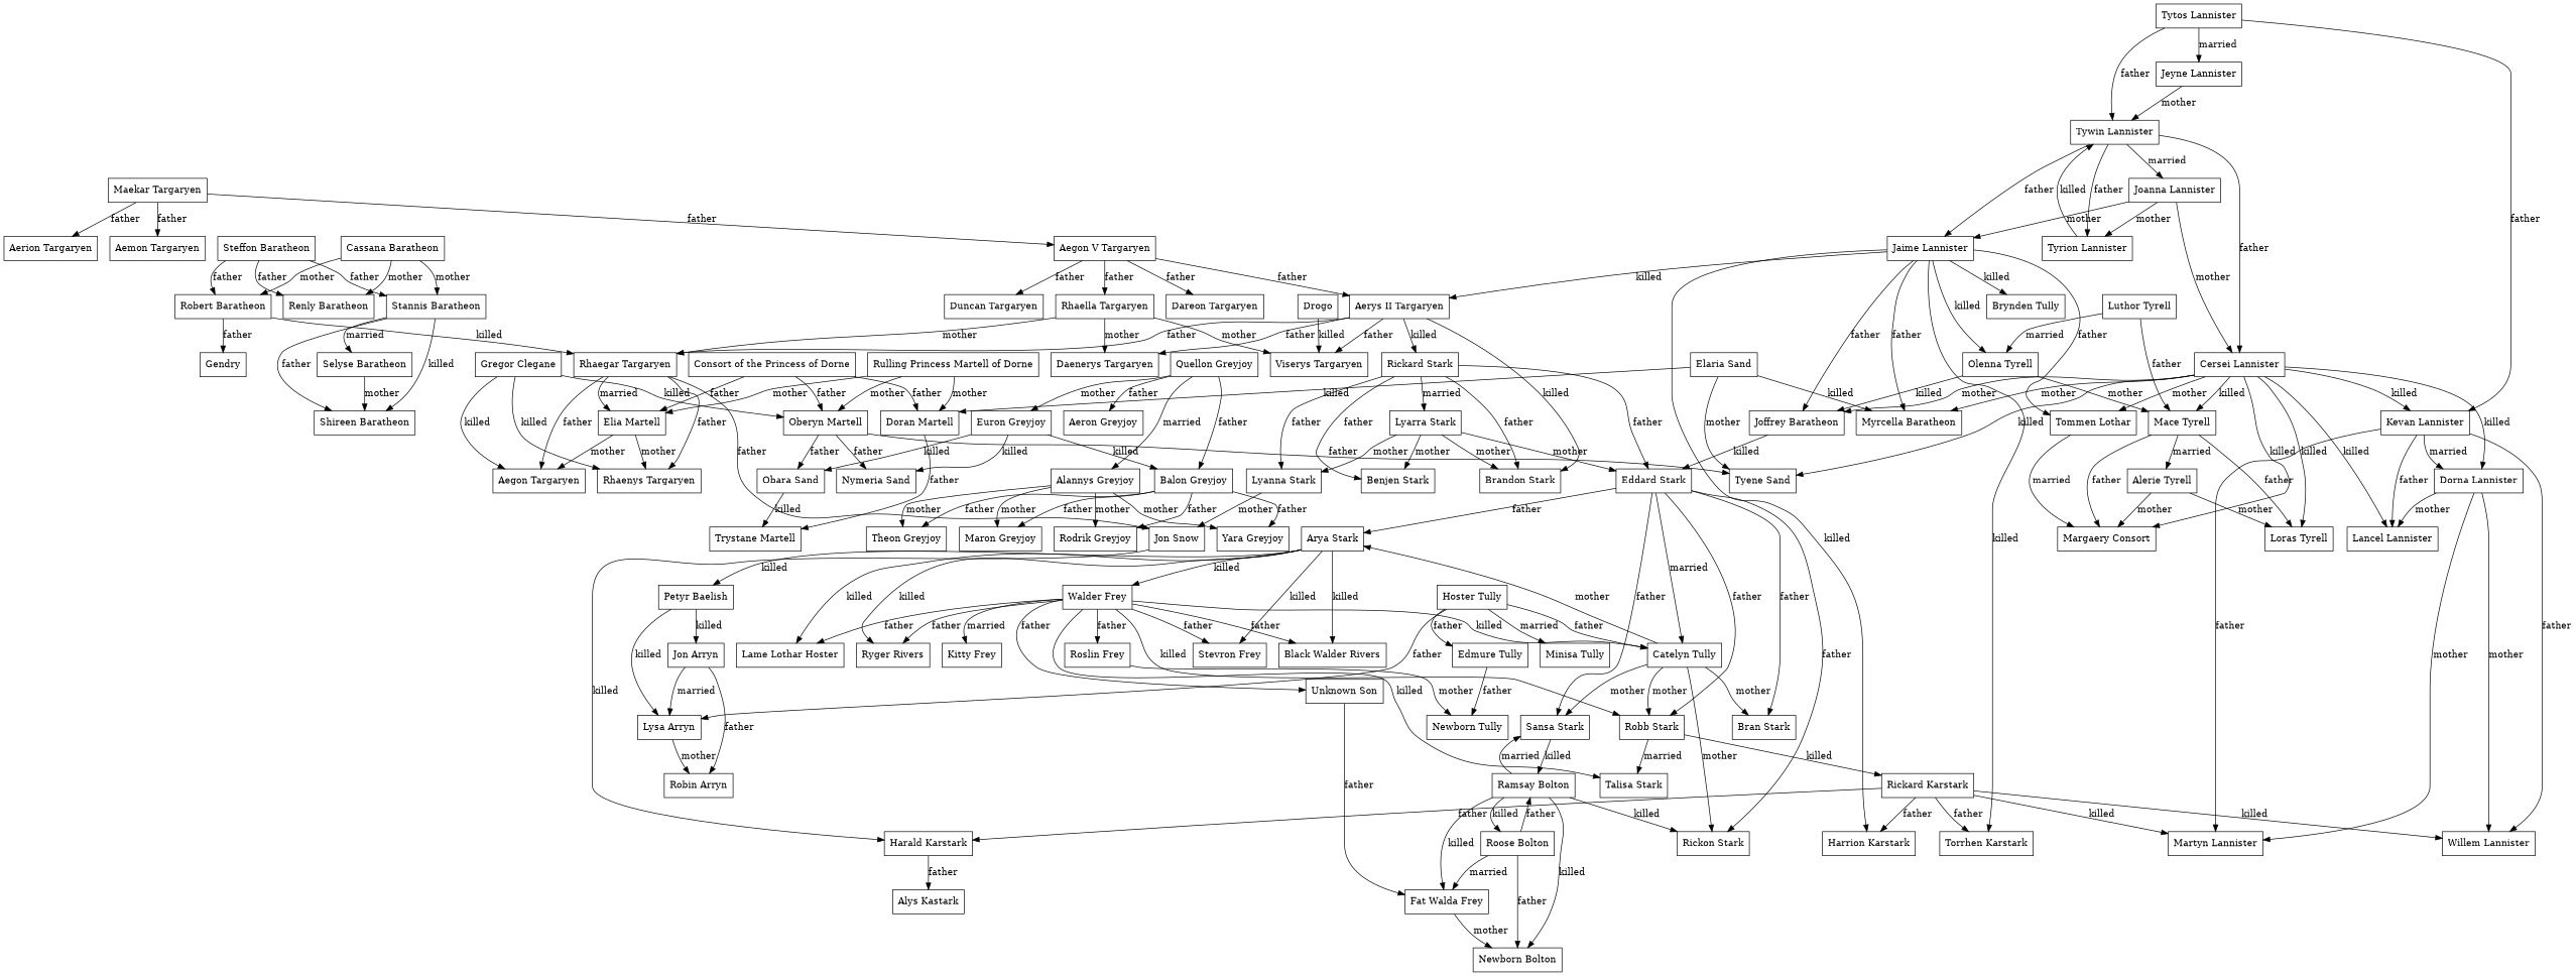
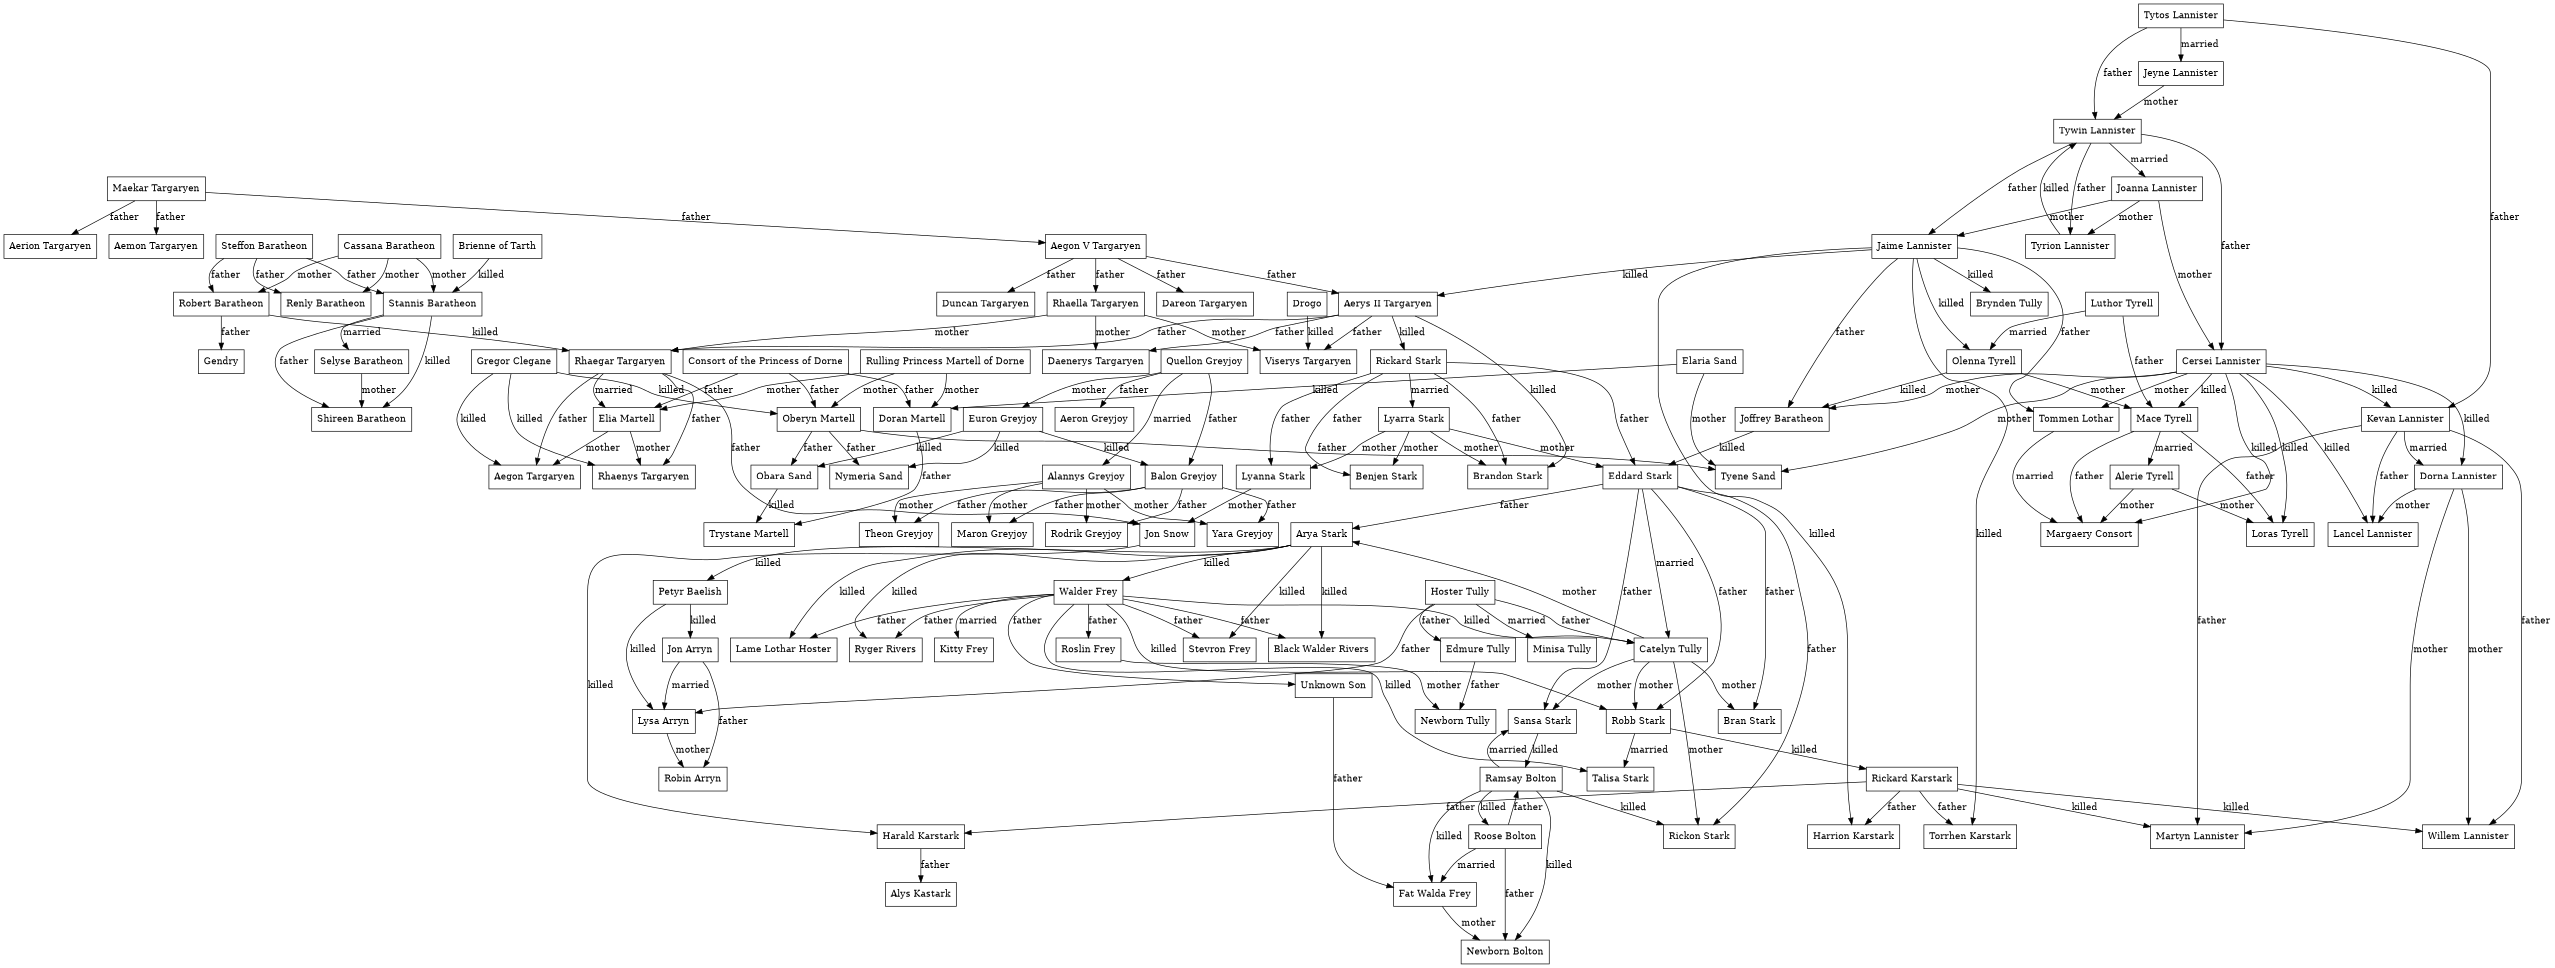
  digraph {
    fontname="DejaVu Serif"
    rankdir=TB
    node [fontname="DejaVu Serif" shape=rectangle]
    edge [fontname="DejaVu Serif"]
    "Gregor Clegane"
    "Aegon Targaryen"
    "Oberyn Martell"
    "Rhaenys Targaryen"
    "Nymeria Sand"
    "Obara Sand"
    "Tyene Sand"
    "Rhaegar Targaryen"
    "Elia Martell"
    "Jon Snow"
    "Harald Karstark"
    "Maekar Targaryen"
    "Aegon V Targaryen"
    "Aemon Targaryen"
    "Aerion Targaryen"
    "Aerys II Targaryen"
    "Rhaella Targaryen"
    "Dareon Targaryen"
    "Duncan Targaryen"
    "Rickard Stark"
    "Brandon Stark"
    "Daenerys Targaryen"
    "Viserys Targaryen"
    "Quellon Greyjoy"
    "Aeron Greyjoy"
    "Euron Greyjoy"
    "Balon Greyjoy"
    "Alannys Greyjoy"
    "Maron Greyjoy"
    "Rodrik Greyjoy"
    "Theon Greyjoy"
    "Yara Greyjoy"
    "Jaime Lannister"
    "Brynden Tully"
    "Joffrey Baratheon"
    "Harrion Karstark"
    "Olenna Tyrell"
-   "Myrcella Baratheon"
    n39 [label="Tommen Lothar"]
    "Torrhen Karstark"
    "Eddard Stark"
    "Mace Tyrell"
    n43 [label="Margaery Consort"]
    "Benjen Stark"
    "Lyarra Stark"
    "Lyanna Stark"
    "Alys Kastark"
    "Arya Stark"
    "Catelyn Tully"
    "Bran Stark"
    "Sansa Stark"
    "Robb Stark"
    "Rickon Stark"
    "Black Walder Rivers"
    "Walder Frey"
    "Petyr Baelish"
    n57 [label="Lame Lothar Hoster"]
    "Ryger Rivers"
    "Stevron Frey"
    "Ramsay Bolton"
    "Talisa Stark"
    "Rickard Karstark"
    "Unknown Son"
    "Roslin Frey"
    "Kitty Frey"
    "Lysa Arryn"
    "Jon Arryn"
    "Trystane Martell"
    "Fat Walda Frey"
    "Newborn Tully"
    "Hoster Tully"
    "Edmure Tully"
    "Minisa Tully"
    "Robin Arryn"
    "Tywin Lannister"
    "Cersei Lannister"
    "Joanna Lannister"
    "Tyrion Lannister"
    "Dorna Lannister"
    "Kevan Lannister"
    "Lancel Lannister"
    "Loras Tyrell"
    "Martyn Lannister"
    "Willem Lannister"
    "Alerie Tyrell"
    "Elaria Sand"
    "Doran Martell"
    "Consort of the Princess of Dorne"
    "Rulling Princess Martell of Dorne"
    "Newborn Bolton"
    "Roose Bolton"
    "Robert Baratheon"
    Gendry
    "Tytos Lannister"
    "Jeyne Lannister"
    "Luthor Tyrell"
    "Steffon Baratheon"
    "Renly Baratheon"
    "Stannis Baratheon"
    "Shireen Baratheon"
    "Selyse Baratheon"
    "Cassana Baratheon"
+   "Brienne of Tarth"
    Drogo
    "Gregor Clegane" -> "Aegon Targaryen" [label=killed]
    "Gregor Clegane" -> "Oberyn Martell" [label=killed]
    "Gregor Clegane" -> "Rhaenys Targaryen" [label=killed]
    "Oberyn Martell" -> "Nymeria Sand" [label=father]
    "Oberyn Martell" -> "Obara Sand" [label=father]
    "Oberyn Martell" -> "Tyene Sand" [label=father]
    "Obara Sand" -> "Trystane Martell" [label=killed]
    "Rhaegar Targaryen" -> "Aegon Targaryen" [label=father]
    "Rhaegar Targaryen" -> "Rhaenys Targaryen" [label=father]
    "Rhaegar Targaryen" -> "Elia Martell" [label=married]
    "Rhaegar Targaryen" -> "Jon Snow" [label=father]
    "Elia Martell" -> "Aegon Targaryen" [label=mother]
    "Elia Martell" -> "Rhaenys Targaryen" [label=mother]
    "Jon Snow" -> "Harald Karstark" [label=killed]
    "Harald Karstark" -> "Alys Kastark" [label=father]
    "Maekar Targaryen" -> "Aegon V Targaryen" [label=father]
    "Maekar Targaryen" -> "Aemon Targaryen" [label=father]
    "Maekar Targaryen" -> "Aerion Targaryen" [label=father]
    "Aegon V Targaryen" -> "Aerys II Targaryen" [label=father]
    "Aegon V Targaryen" -> "Rhaella Targaryen" [label=father]
    "Aegon V Targaryen" -> "Dareon Targaryen" [label=father]
    "Aegon V Targaryen" -> "Duncan Targaryen" [label=father]
    "Aerys II Targaryen" -> "Rhaegar Targaryen" [label=father]
    "Aerys II Targaryen" -> "Rickard Stark" [label=killed]
    "Aerys II Targaryen" -> "Brandon Stark" [label=killed]
    "Aerys II Targaryen" -> "Daenerys Targaryen" [label=father]
    "Aerys II Targaryen" -> "Viserys Targaryen" [label=father]
    "Rhaella Targaryen" -> "Rhaegar Targaryen" [label=mother]
    "Rhaella Targaryen" -> "Daenerys Targaryen" [label=mother]
    "Rhaella Targaryen" -> "Viserys Targaryen" [label=mother]
    "Rickard Stark" -> "Brandon Stark" [label=father]
    "Rickard Stark" -> "Eddard Stark" [label=father]
    "Rickard Stark" -> "Benjen Stark" [label=father]
    "Rickard Stark" -> "Lyarra Stark" [label=married]
    "Rickard Stark" -> "Lyanna Stark" [label=father]
    "Quellon Greyjoy" -> "Aeron Greyjoy" [label=father]
    "Quellon Greyjoy" -> "Euron Greyjoy" [label=mother]
    "Quellon Greyjoy" -> "Balon Greyjoy" [label=father]
    "Quellon Greyjoy" -> "Alannys Greyjoy" [label=married]
    "Euron Greyjoy" -> "Nymeria Sand" [label=killed]
    "Euron Greyjoy" -> "Obara Sand" [label=killed]
    "Euron Greyjoy" -> "Balon Greyjoy" [label=killed]
    "Balon Greyjoy" -> "Maron Greyjoy" [label=father]
    "Balon Greyjoy" -> "Rodrik Greyjoy" [label=father]
    "Balon Greyjoy" -> "Theon Greyjoy" [label=father]
    "Balon Greyjoy" -> "Yara Greyjoy" [label=father]
    "Alannys Greyjoy" -> "Maron Greyjoy" [label=mother]
    "Alannys Greyjoy" -> "Rodrik Greyjoy" [label=mother]
    "Alannys Greyjoy" -> "Theon Greyjoy" [label=mother]
    "Alannys Greyjoy" -> "Yara Greyjoy" [label=mother]
    "Jaime Lannister" -> "Aerys II Targaryen" [label=killed]
    "Jaime Lannister" -> "Brynden Tully" [label=killed]
    "Jaime Lannister" -> "Joffrey Baratheon" [label=father]
    "Jaime Lannister" -> "Harrion Karstark" [label=killed]
    "Jaime Lannister" -> "Olenna Tyrell" [label=killed]
-   "Jaime Lannister" -> "Myrcella Baratheon" [label=father]
    "Jaime Lannister" -> n39 [label=father]
    "Jaime Lannister" -> "Torrhen Karstark" [label=killed]
    "Joffrey Baratheon" -> "Eddard Stark" [label=killed]
    "Olenna Tyrell" -> "Joffrey Baratheon" [label=killed]
    "Olenna Tyrell" -> "Mace Tyrell" [label=mother]
    n39 -> n43 [label=married]
    "Eddard Stark" -> "Arya Stark" [label=father]
    "Eddard Stark" -> "Catelyn Tully" [label=married]
    "Eddard Stark" -> "Bran Stark" [label=father]
    "Eddard Stark" -> "Sansa Stark" [label=father]
    "Eddard Stark" -> "Robb Stark" [label=father]
    "Eddard Stark" -> "Rickon Stark" [label=father]
    "Mace Tyrell" -> n43 [label=father]
    "Mace Tyrell" -> "Loras Tyrell" [label=father]
    "Mace Tyrell" -> "Alerie Tyrell" [label=married]
    "Lyarra Stark" -> "Brandon Stark" [label=mother]
    "Lyarra Stark" -> "Eddard Stark" [label=mother]
    "Lyarra Stark" -> "Benjen Stark" [label=mother]
    "Lyarra Stark" -> "Lyanna Stark" [label=mother]
    "Lyanna Stark" -> "Jon Snow" [label=mother]
    "Arya Stark" -> "Black Walder Rivers" [label=killed]
    "Arya Stark" -> "Walder Frey" [label=killed]
    "Arya Stark" -> "Petyr Baelish" [label=killed]
    "Arya Stark" -> n57 [label=killed]
    "Arya Stark" -> "Ryger Rivers" [label=killed]
    "Arya Stark" -> "Stevron Frey" [label=killed]
    "Catelyn Tully" -> "Arya Stark" [label=mother]
    "Catelyn Tully" -> "Bran Stark" [label=mother]
    "Catelyn Tully" -> "Sansa Stark" [label=mother]
    "Catelyn Tully" -> "Robb Stark" [label=mother]
    "Catelyn Tully" -> "Rickon Stark" [label=mother]
    "Sansa Stark" -> "Ramsay Bolton" [label=killed]
    "Robb Stark" -> "Talisa Stark" [label=married]
    "Robb Stark" -> "Rickard Karstark" [label=killed]
    "Walder Frey" -> "Catelyn Tully" [label=killed]
    "Walder Frey" -> "Robb Stark" [label=killed]
    "Walder Frey" -> "Black Walder Rivers" [label=father]
    "Walder Frey" -> n57 [label=father]
    "Walder Frey" -> "Ryger Rivers" [label=father]
    "Walder Frey" -> "Stevron Frey" [label=father]
    "Walder Frey" -> "Talisa Stark" [label=killed]
    "Walder Frey" -> "Unknown Son" [label=father]
    "Walder Frey" -> "Roslin Frey" [label=father]
    "Walder Frey" -> "Kitty Frey" [label=married]
    "Petyr Baelish" -> "Lysa Arryn" [label=killed]
    "Petyr Baelish" -> "Jon Arryn" [label=killed]
    "Ramsay Bolton" -> "Sansa Stark" [label=married]
    "Ramsay Bolton" -> "Rickon Stark" [label=killed]
    "Ramsay Bolton" -> "Fat Walda Frey" [label=killed]
    "Ramsay Bolton" -> "Newborn Bolton" [label=killed]
    "Ramsay Bolton" -> "Roose Bolton" [label=killed]
    "Rickard Karstark" -> "Harald Karstark" [label=father]
    "Rickard Karstark" -> "Harrion Karstark" [label=father]
    "Rickard Karstark" -> "Torrhen Karstark" [label=father]
    "Rickard Karstark" -> "Martyn Lannister" [label=killed]
    "Rickard Karstark" -> "Willem Lannister" [label=killed]
    "Unknown Son" -> "Fat Walda Frey" [label=father]
    "Roslin Frey" -> "Newborn Tully" [label=mother]
    "Lysa Arryn" -> "Robin Arryn" [label=mother]
    "Jon Arryn" -> "Lysa Arryn" [label=married]
    "Jon Arryn" -> "Robin Arryn" [label=father]
    "Fat Walda Frey" -> "Newborn Bolton" [label=mother]
    "Hoster Tully" -> "Catelyn Tully" [label=father]
    "Hoster Tully" -> "Lysa Arryn" [label=father]
    "Hoster Tully" -> "Edmure Tully" [label=father]
    "Hoster Tully" -> "Minisa Tully" [label=married]
    "Edmure Tully" -> "Newborn Tully" [label=father]
    "Tywin Lannister" -> "Jaime Lannister" [label=father]
    "Tywin Lannister" -> "Cersei Lannister" [label=father]
    "Tywin Lannister" -> "Joanna Lannister" [label=married]
    "Tywin Lannister" -> "Tyrion Lannister" [label=father]
-   "Cersei Lannister" -> "Tyene Sand" [label=killed]
+   "Cersei Lannister" -> "Tyene Sand" [label=mother]
    "Cersei Lannister" -> "Joffrey Baratheon" [label=mother]
-   "Cersei Lannister" -> "Myrcella Baratheon" [label=mother]
    "Cersei Lannister" -> n39 [label=mother]
    "Cersei Lannister" -> "Mace Tyrell" [label=killed]
    "Cersei Lannister" -> n43 [label=killed]
    "Cersei Lannister" -> "Dorna Lannister" [label=killed]
    "Cersei Lannister" -> "Kevan Lannister" [label=killed]
    "Cersei Lannister" -> "Lancel Lannister" [label=killed]
    "Cersei Lannister" -> "Loras Tyrell" [label=killed]
    "Joanna Lannister" -> "Jaime Lannister" [label=mother]
    "Joanna Lannister" -> "Cersei Lannister" [label=mother]
    "Joanna Lannister" -> "Tyrion Lannister" [label=mother]
    "Tyrion Lannister" -> "Tywin Lannister" [label=killed]
    "Dorna Lannister" -> "Lancel Lannister" [label=mother]
    "Dorna Lannister" -> "Martyn Lannister" [label=mother]
    "Dorna Lannister" -> "Willem Lannister" [label=mother]
    "Kevan Lannister" -> "Dorna Lannister" [label=married]
    "Kevan Lannister" -> "Lancel Lannister" [label=father]
    "Kevan Lannister" -> "Martyn Lannister" [label=father]
    "Kevan Lannister" -> "Willem Lannister" [label=father]
    "Alerie Tyrell" -> n43 [label=mother]
    "Alerie Tyrell" -> "Loras Tyrell" [label=mother]
    "Elaria Sand" -> "Tyene Sand" [label=mother]
-   "Elaria Sand" -> "Myrcella Baratheon" [label=killed]
    "Elaria Sand" -> "Doran Martell" [label=killed]
    "Doran Martell" -> "Trystane Martell" [label=father]
    "Consort of the Princess of Dorne" -> "Oberyn Martell" [label=father]
    "Consort of the Princess of Dorne" -> "Elia Martell" [label=father]
    "Consort of the Princess of Dorne" -> "Doran Martell" [label=father]
    "Rulling Princess Martell of Dorne" -> "Oberyn Martell" [label=mother]
    "Rulling Princess Martell of Dorne" -> "Elia Martell" [label=mother]
    "Rulling Princess Martell of Dorne" -> "Doran Martell" [label=mother]
    "Roose Bolton" -> "Ramsay Bolton" [label=father]
    "Roose Bolton" -> "Fat Walda Frey" [label=married]
    "Roose Bolton" -> "Newborn Bolton" [label=father]
    "Robert Baratheon" -> "Rhaegar Targaryen" [label=killed]
    "Robert Baratheon" -> Gendry [label=father]
    "Tytos Lannister" -> "Tywin Lannister" [label=father]
    "Tytos Lannister" -> "Kevan Lannister" [label=father]
    "Tytos Lannister" -> "Jeyne Lannister" [label=married]
    "Jeyne Lannister" -> "Tywin Lannister" [label=mother]
    "Luthor Tyrell" -> "Olenna Tyrell" [label=married]
    "Luthor Tyrell" -> "Mace Tyrell" [label=father]
    "Steffon Baratheon" -> "Robert Baratheon" [label=father]
    "Steffon Baratheon" -> "Renly Baratheon" [label=father]
    "Steffon Baratheon" -> "Stannis Baratheon" [label=father]
    "Stannis Baratheon" -> "Shireen Baratheon" [label=killed]
    "Stannis Baratheon" -> "Shireen Baratheon" [label=father]
    "Stannis Baratheon" -> "Selyse Baratheon" [label=married]
    "Selyse Baratheon" -> "Shireen Baratheon" [label=mother]
    "Cassana Baratheon" -> "Robert Baratheon" [label=mother]
    "Cassana Baratheon" -> "Renly Baratheon" [label=mother]
    "Cassana Baratheon" -> "Stannis Baratheon" [label=mother]
+   "Brienne of Tarth" -> "Stannis Baratheon" [label=killed]
    Drogo -> "Viserys Targaryen" [label=killed]
  }
